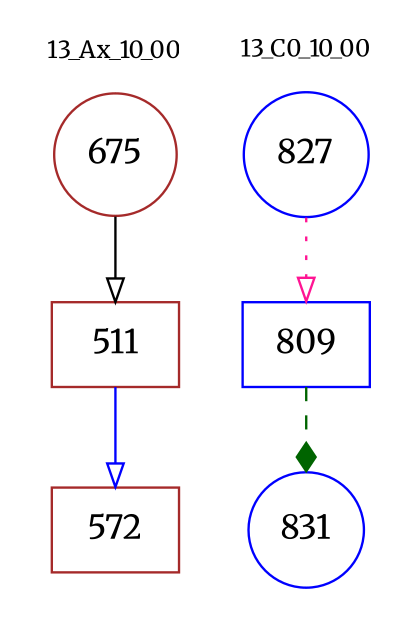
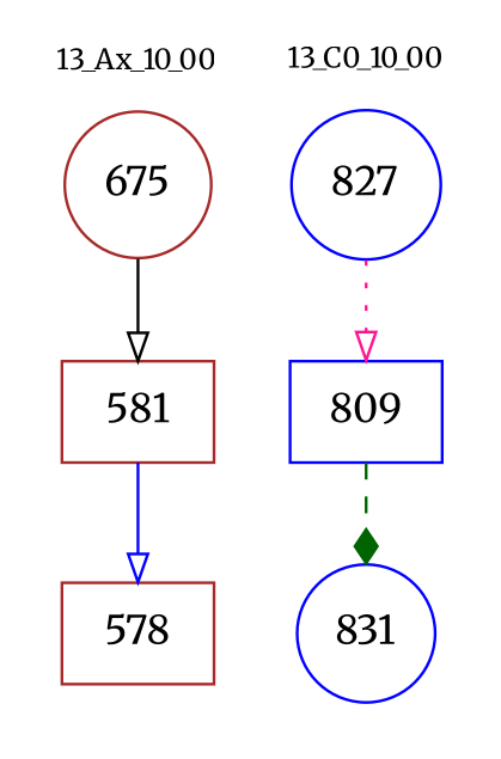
  digraph {
    fontname=Merriweather
    node [color=brown fontname=Merriweather shape=box]
    edge [arrowhead=onormal fontname=Merriweather style=solid]
-   n1 [label=511]
-   n2 [label=572]
+   n1 [label=581]
+   n2 [label=578]
    n3 [label=675 shape=circle]
    n4 [color=blue label=827 shape=circle]
    n5 [color=blue label=809]
    n6 [color=blue label=831 shape=circle]
    subgraph cluster_1 {
      color=white
      fontsize=10
      label="13_Ax_10_00"
      n1
      n2
      n3
    }
    subgraph cluster_2 {
      color=white
      fontsize=10
      label="13_C0_10_00"
      n4
      n5
      n6
    }
    n1 -> n2 [color=blue]
    n3 -> n1 [color=black]
    n4 -> n5 [color=deeppink style=dotted]
    n5 -> n6 [arrowhead=diamond color=darkgreen style=dashed]
  }
